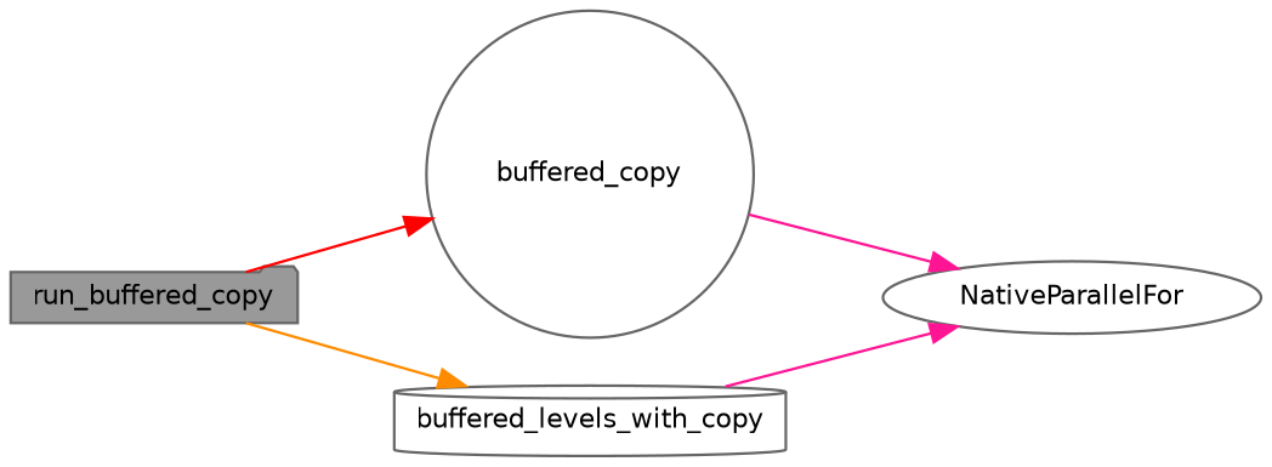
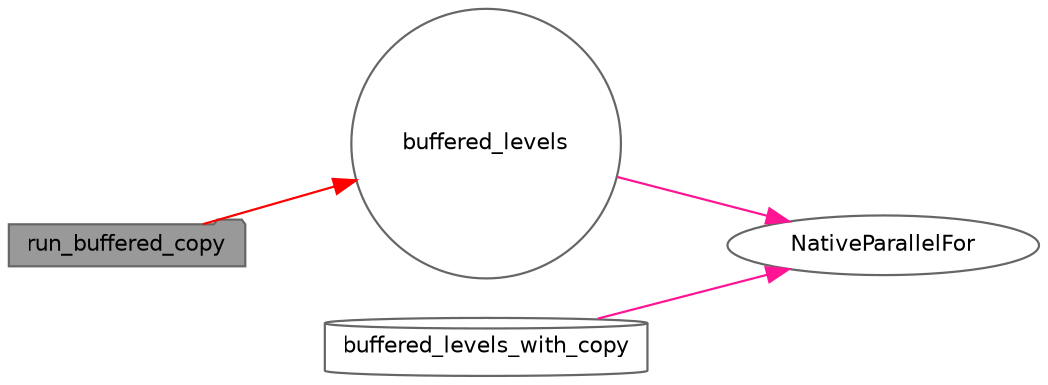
  digraph {
    rankdir=LR
    node [color=grey40 fillcolor=white fontname=Helvetica fontsize=10 style=filled]
    edge [color=deeppink fontname=Helvetica fontsize=10 labelfontname=Helvetica labelfontsize=10 style=solid]
    n1 [color=gray40 fillcolor=grey60 fontcolor=black height=0.2 label=run_buffered_copy shape=folder width=0.4]
-   n2 [height=0.2 label=buffered_copy shape=circle width=0.4]
+   n2 [height=0.2 label=buffered_levels shape=circle width=0.4]
    n3 [height=0.2 label=buffered_levels_with_copy shape=cylinder width=0.4]
    n4 [height=0.2 label=NativeParallelFor shape=ellipse width=0.4]
    n1 -> n2 [color=red]
-   n1 -> n3 [color=darkorange]
    n2 -> n4
    n3 -> n4
  }
